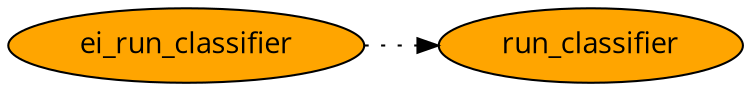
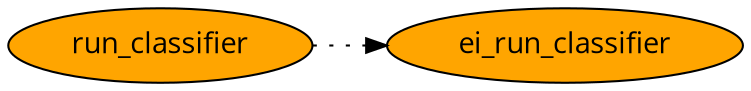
  strict digraph {
    rankdir=LR
    splines=true
    fontname="Open Sans"
    node [style=filled fillcolor=orange fontname="Open Sans"]
    ei_run_classifier [height=0.5 nest_level=0 src_line=31 width=2.3831]
    run_classifier [height=0.5 nest_level=1 src_line=-1 width=2.0401]
-   ei_run_classifier -> run_classifier [style=dotted fontname="Open Sans"]
+   run_classifier -> ei_run_classifier [style=dotted fontname="Open Sans"]
  }
